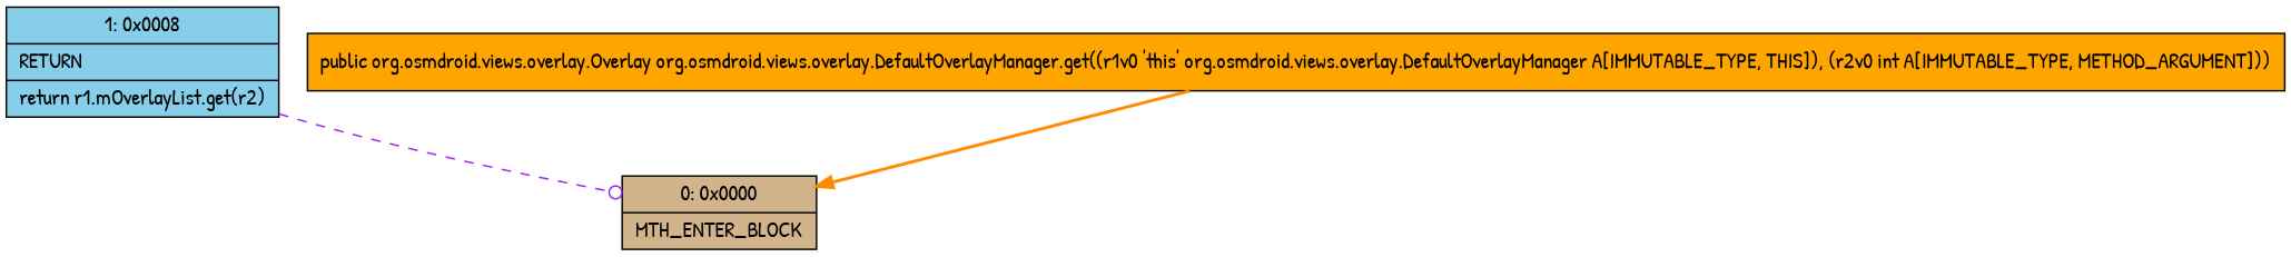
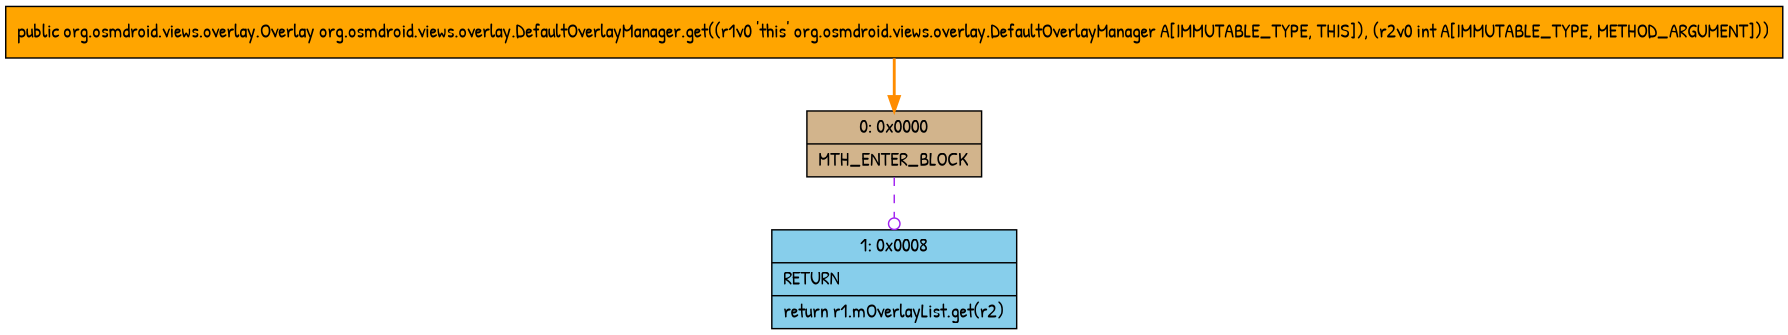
  digraph {
    fontname="Patrick Hand"
    node [shape=record style=filled fontname="Patrick Hand"]
    edge [fontname="Patrick Hand"]
    n1 [label="{0\:\ 0x0000|MTH_ENTER_BLOCK\l}" fillcolor=tan]
    n2 [label="{1\:\ 0x0008|RETURN\l|return r1.mOverlayList.get(r2)\l}" fillcolor=skyblue]
    n3 [label="{public org.osmdroid.views.overlay.Overlay org.osmdroid.views.overlay.DefaultOverlayManager.get((r1v0 'this' org.osmdroid.views.overlay.DefaultOverlayManager A[IMMUTABLE_TYPE, THIS]), (r2v0 int A[IMMUTABLE_TYPE, METHOD_ARGUMENT])) }" fillcolor=orange]
-   n2 -> n1 [color=purple style=dashed arrowhead=odot]
+   n1 -> n2 [color=purple style=dashed arrowhead=odot]
    n3 -> n1 [color=darkorange style=bold arrowhead=normal]
  }
